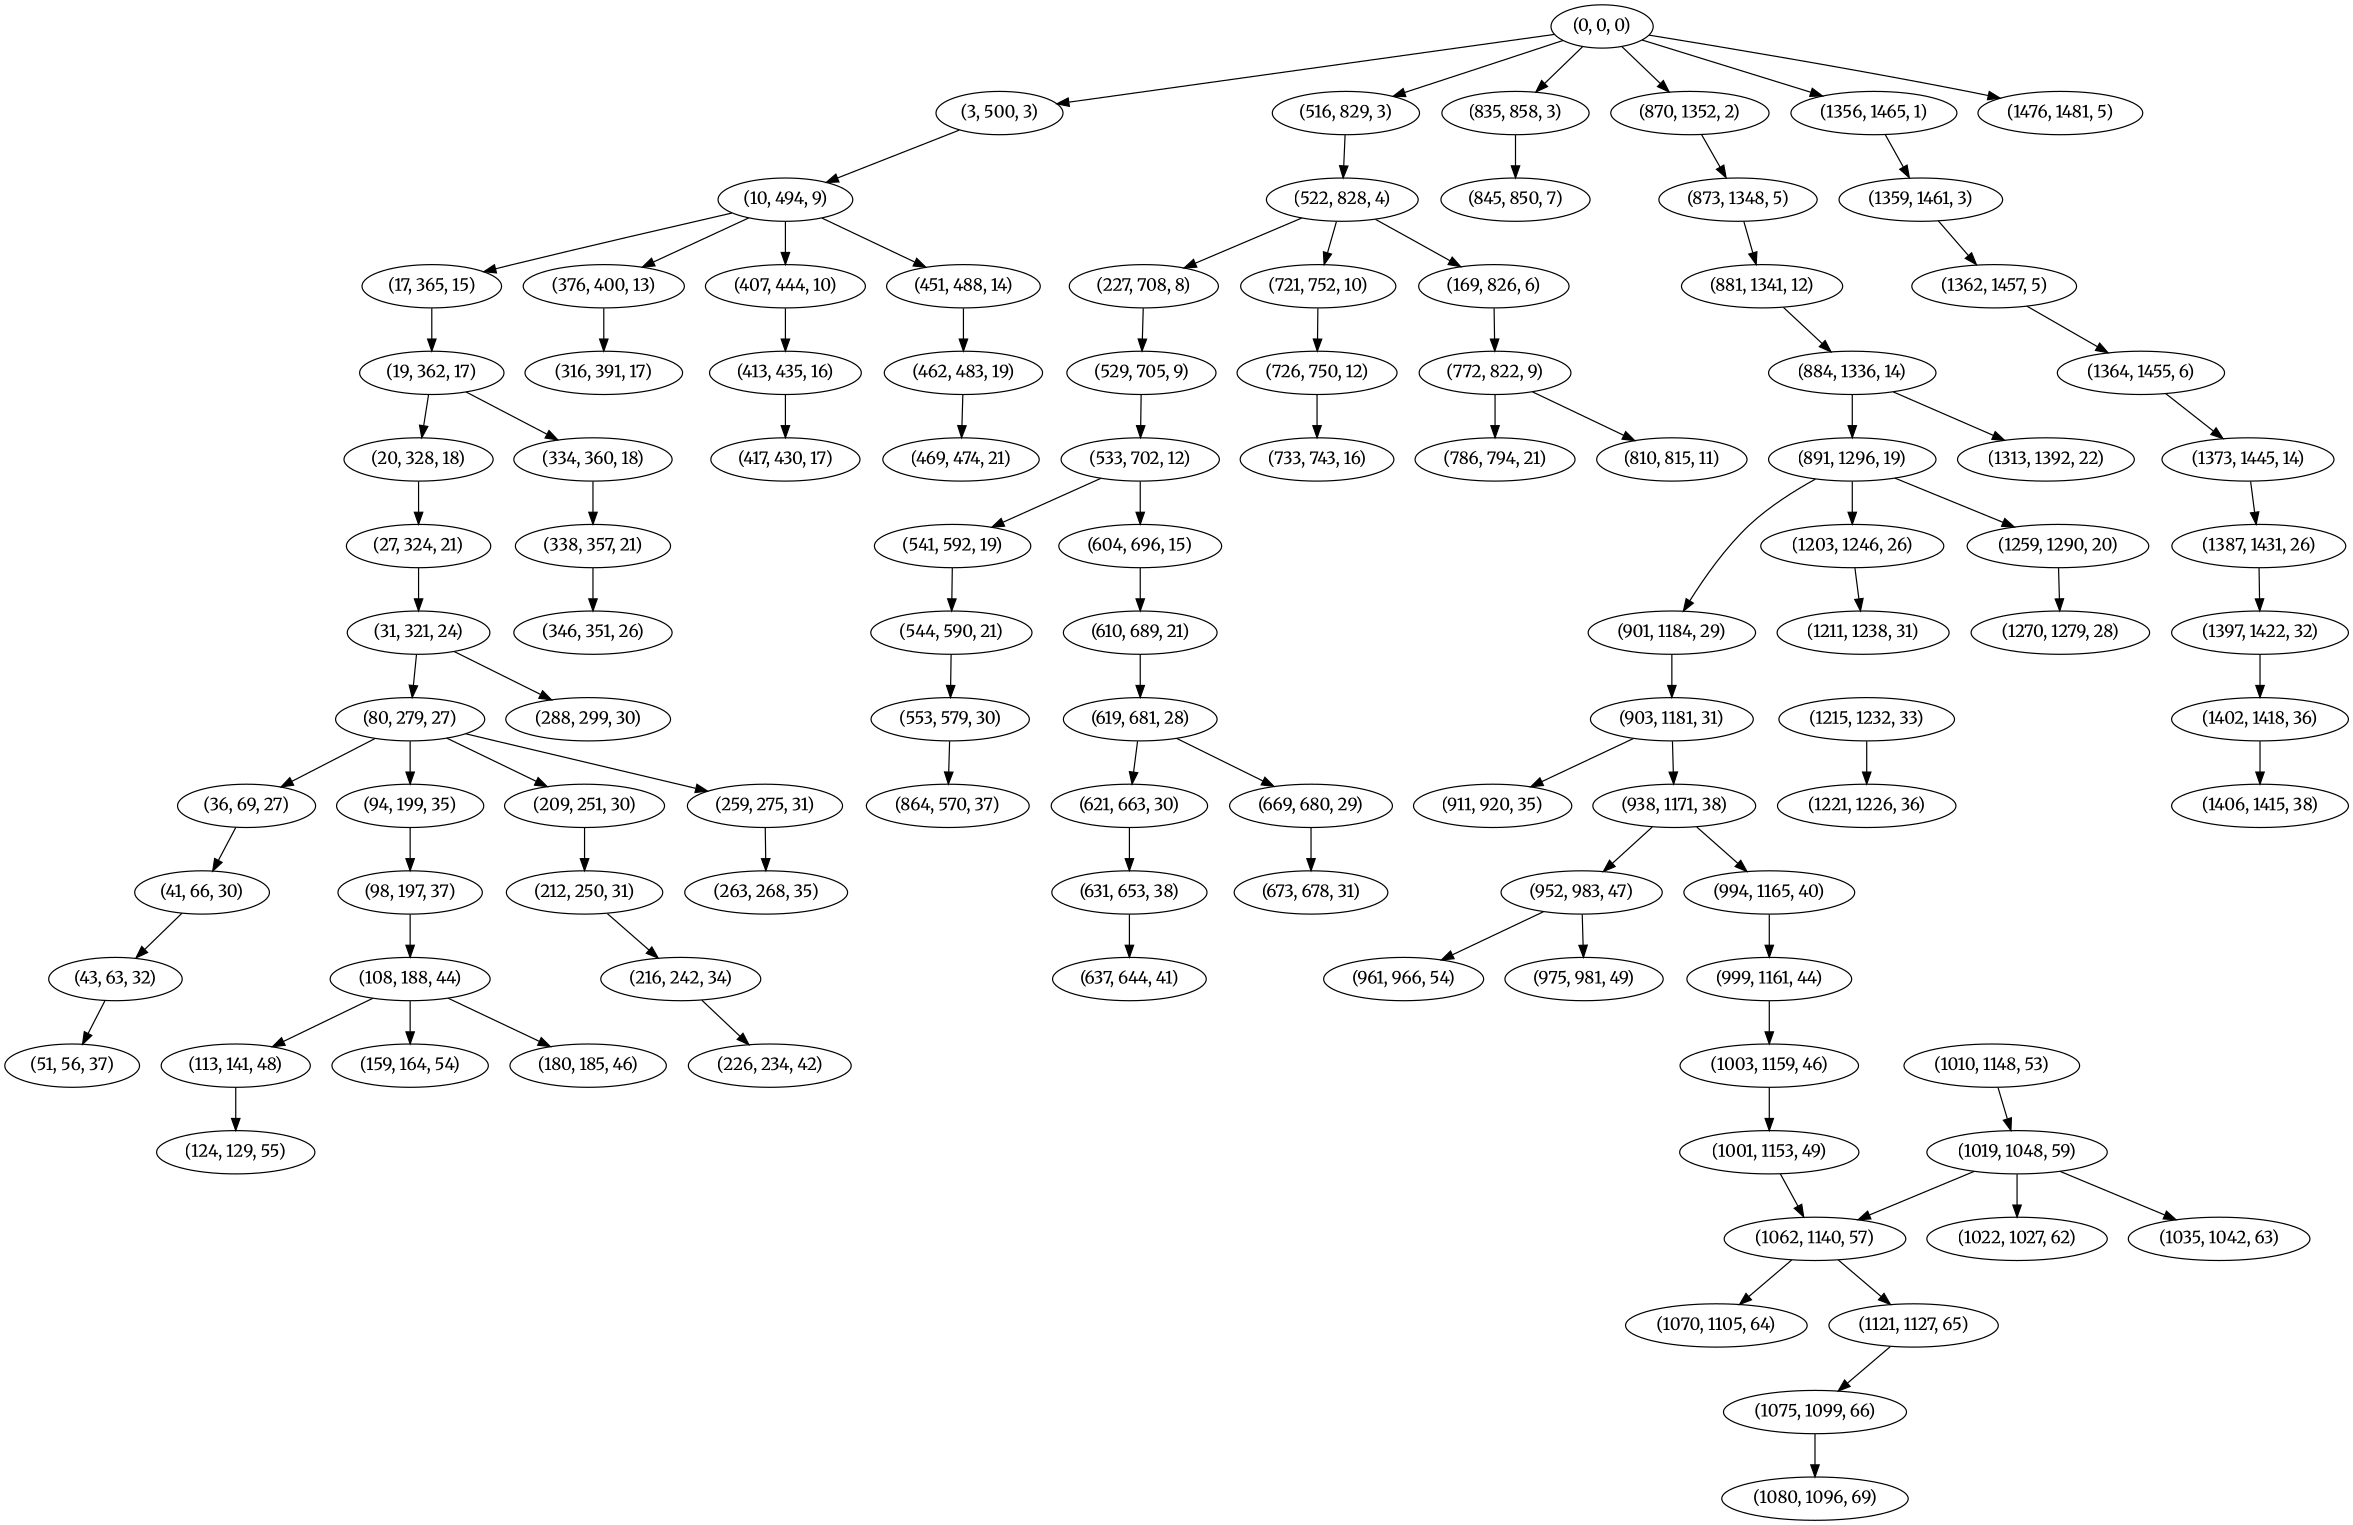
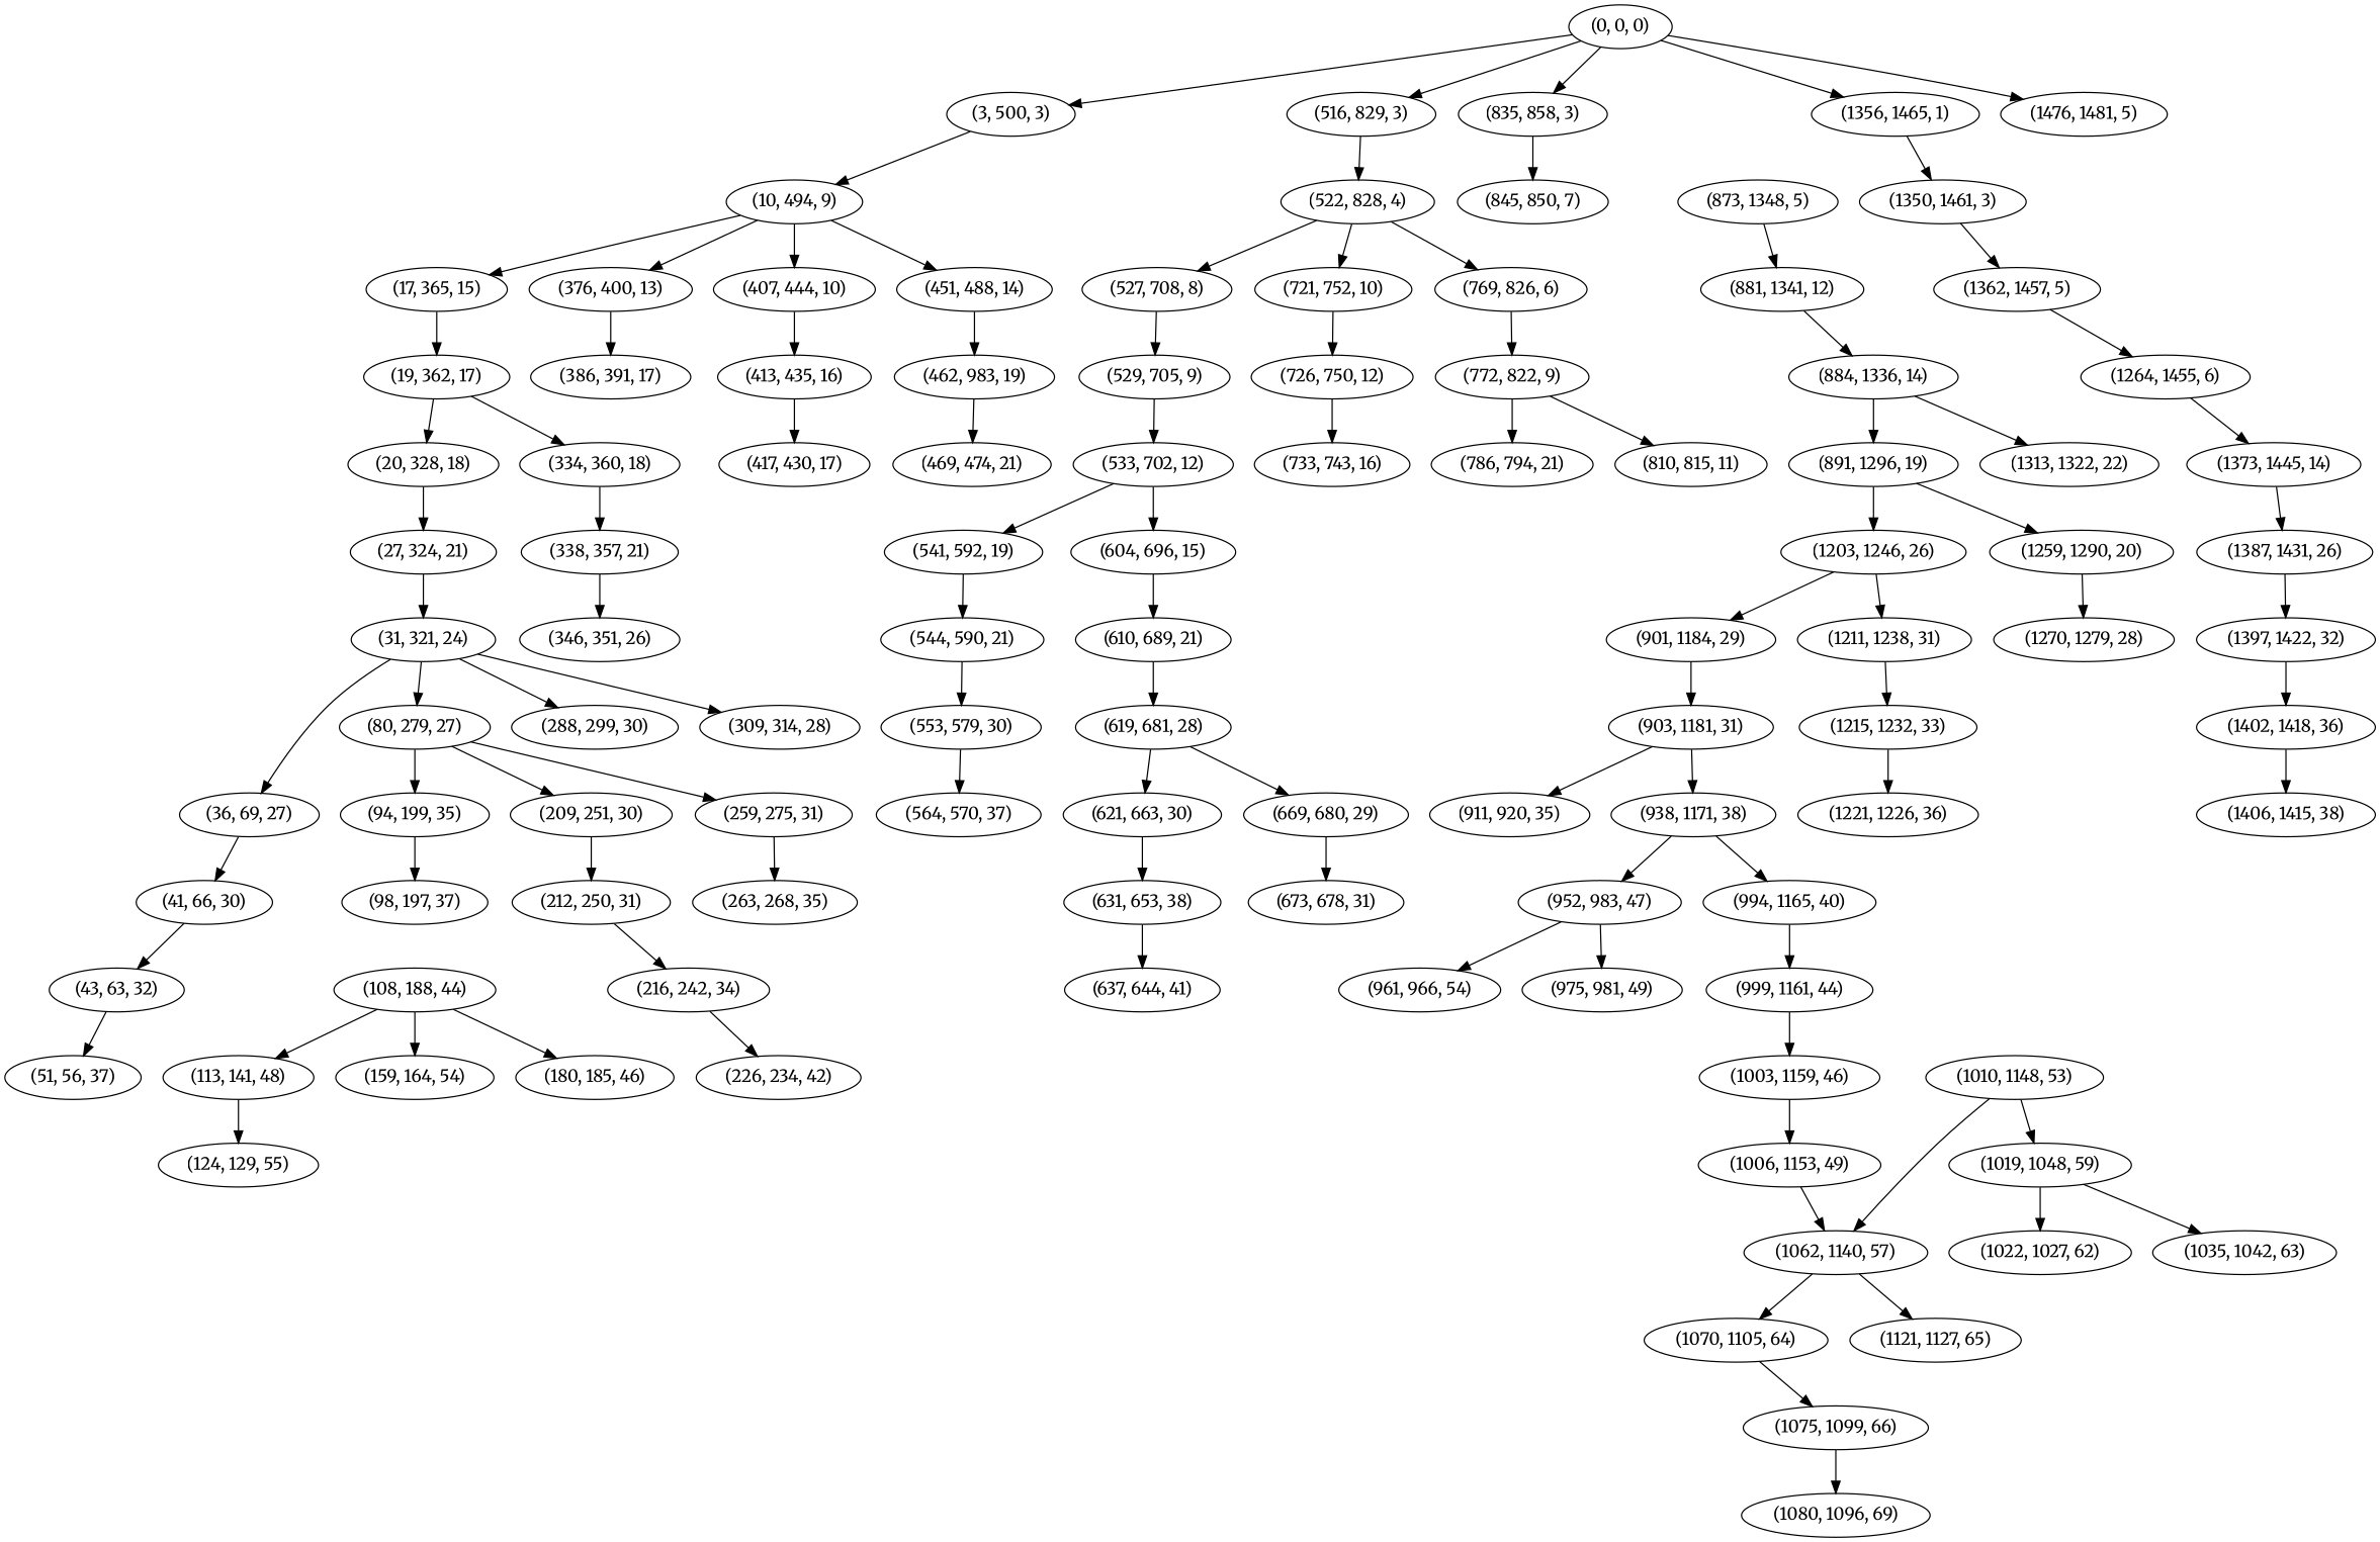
  digraph {
    fontname=Merriweather
    node [fontname=Merriweather]
    edge [fontname=Merriweather]
    "(0, 0, 0)"
    "(3, 500, 3)"
    "(516, 829, 3)"
    "(835, 858, 3)"
-   "(870, 1352, 2)"
    "(1356, 1465, 1)"
    "(1476, 1481, 5)"
    "(10, 494, 9)"
    "(522, 828, 4)"
    "(845, 850, 7)"
    "(873, 1348, 5)"
-   "(1359, 1461, 3)"
+   "(1359, 1461, 3)" [label="(1350, 1461, 3)"]
    "(17, 365, 15)"
    "(376, 400, 13)"
    "(407, 444, 10)"
    "(451, 488, 14)"
    "(19, 362, 17)"
-   "(386, 391, 17)" [label="(316, 391, 17)"]
+   "(386, 391, 17)"
    "(413, 435, 16)"
-   "(462, 483, 19)"
+   "(462, 483, 19)" [label="(462, 983, 19)"]
    "(20, 328, 18)"
    "(334, 360, 18)"
    "(27, 324, 21)"
    "(338, 357, 21)"
    "(31, 321, 24)"
    "(36, 69, 27)"
    "(80, 279, 27)"
    "(288, 299, 30)"
+   "(309, 314, 28)"
    "(41, 66, 30)"
    "(94, 199, 35)"
    "(209, 251, 30)"
    "(259, 275, 31)"
    "(43, 63, 32)"
    "(51, 56, 37)"
    "(98, 197, 37)"
    "(212, 250, 31)"
    "(263, 268, 35)"
    "(108, 188, 44)"
    "(113, 141, 48)"
    "(159, 164, 54)"
    "(180, 185, 46)"
    "(124, 129, 55)"
    "(216, 242, 34)"
    "(226, 234, 42)"
    "(346, 351, 26)"
    "(417, 430, 17)"
    "(469, 474, 21)"
-   "(527, 708, 8)" [label="(227, 708, 8)"]
+   "(527, 708, 8)"
    "(721, 752, 10)"
-   "(769, 826, 6)" [label="(169, 826, 6)"]
+   "(769, 826, 6)"
    "(529, 705, 9)"
    "(726, 750, 12)"
    "(772, 822, 9)"
    "(533, 702, 12)"
    "(541, 592, 19)"
    "(604, 696, 15)"
    "(544, 590, 21)"
    "(610, 689, 21)"
    "(553, 579, 30)"
-   "(564, 570, 37)" [label="(864, 570, 37)"]
+   "(564, 570, 37)"
    "(619, 681, 28)"
    "(621, 663, 30)"
    "(669, 680, 29)"
    "(631, 653, 38)"
    "(673, 678, 31)"
    "(637, 644, 41)"
    "(733, 743, 16)"
    "(786, 794, 21)"
    "(810, 815, 11)"
    "(881, 1341, 12)"
    "(884, 1336, 14)"
    "(891, 1296, 19)"
-   "(1313, 1322, 22)" [label="(1313, 1392, 22)"]
+   "(1313, 1322, 22)"
    "(901, 1184, 29)"
    "(1203, 1246, 26)"
    "(1259, 1290, 20)"
    "(903, 1181, 31)"
    "(1211, 1238, 31)"
    "(1270, 1279, 28)"
    "(911, 920, 35)"
    "(938, 1171, 38)"
    "(952, 983, 47)"
    "(994, 1165, 40)"
    "(961, 966, 54)"
    "(975, 981, 49)"
    "(999, 1161, 44)"
    "(1003, 1159, 46)"
-   "(1006, 1153, 49)" [label="(1001, 1153, 49)"]
+   "(1006, 1153, 49)"
    "(1062, 1140, 57)"
    "(1010, 1148, 53)"
    "(1019, 1048, 59)"
    "(1022, 1027, 62)"
    "(1035, 1042, 63)"
    "(1070, 1105, 64)"
    "(1121, 1127, 65)"
    "(1075, 1099, 66)"
    "(1080, 1096, 69)"
    "(1215, 1232, 33)"
    "(1221, 1226, 36)"
    "(1362, 1457, 5)"
-   "(1364, 1455, 6)"
+   "(1364, 1455, 6)" [label="(1264, 1455, 6)"]
    "(1373, 1445, 14)"
    "(1387, 1431, 26)"
    "(1397, 1422, 32)"
    "(1402, 1418, 36)"
    "(1406, 1415, 38)"
    "(0, 0, 0)" -> "(3, 500, 3)"
    "(0, 0, 0)" -> "(516, 829, 3)"
    "(0, 0, 0)" -> "(835, 858, 3)"
-   "(0, 0, 0)" -> "(870, 1352, 2)"
    "(0, 0, 0)" -> "(1356, 1465, 1)"
    "(0, 0, 0)" -> "(1476, 1481, 5)"
    "(3, 500, 3)" -> "(10, 494, 9)"
    "(516, 829, 3)" -> "(522, 828, 4)"
    "(835, 858, 3)" -> "(845, 850, 7)"
-   "(870, 1352, 2)" -> "(873, 1348, 5)"
    "(1356, 1465, 1)" -> "(1359, 1461, 3)"
    "(10, 494, 9)" -> "(17, 365, 15)"
    "(10, 494, 9)" -> "(376, 400, 13)"
    "(10, 494, 9)" -> "(407, 444, 10)"
    "(10, 494, 9)" -> "(451, 488, 14)"
    "(522, 828, 4)" -> "(527, 708, 8)"
    "(522, 828, 4)" -> "(721, 752, 10)"
    "(522, 828, 4)" -> "(769, 826, 6)"
    "(873, 1348, 5)" -> "(881, 1341, 12)"
    "(1359, 1461, 3)" -> "(1362, 1457, 5)"
    "(17, 365, 15)" -> "(19, 362, 17)"
    "(376, 400, 13)" -> "(386, 391, 17)"
    "(407, 444, 10)" -> "(413, 435, 16)"
    "(451, 488, 14)" -> "(462, 483, 19)"
    "(19, 362, 17)" -> "(20, 328, 18)"
    "(19, 362, 17)" -> "(334, 360, 18)"
    "(413, 435, 16)" -> "(417, 430, 17)"
    "(462, 483, 19)" -> "(469, 474, 21)"
    "(20, 328, 18)" -> "(27, 324, 21)"
    "(334, 360, 18)" -> "(338, 357, 21)"
    "(27, 324, 21)" -> "(31, 321, 24)"
    "(338, 357, 21)" -> "(346, 351, 26)"
-   "(80, 279, 27)" -> "(36, 69, 27)"
+   "(31, 321, 24)" -> "(36, 69, 27)"
    "(31, 321, 24)" -> "(80, 279, 27)"
    "(31, 321, 24)" -> "(288, 299, 30)"
+   "(31, 321, 24)" -> "(309, 314, 28)"
    "(36, 69, 27)" -> "(41, 66, 30)"
    "(80, 279, 27)" -> "(94, 199, 35)"
    "(80, 279, 27)" -> "(209, 251, 30)"
    "(80, 279, 27)" -> "(259, 275, 31)"
    "(41, 66, 30)" -> "(43, 63, 32)"
    "(94, 199, 35)" -> "(98, 197, 37)"
    "(209, 251, 30)" -> "(212, 250, 31)"
    "(259, 275, 31)" -> "(263, 268, 35)"
    "(43, 63, 32)" -> "(51, 56, 37)"
-   "(98, 197, 37)" -> "(108, 188, 44)"
    "(212, 250, 31)" -> "(216, 242, 34)"
    "(108, 188, 44)" -> "(113, 141, 48)"
    "(108, 188, 44)" -> "(159, 164, 54)"
    "(108, 188, 44)" -> "(180, 185, 46)"
    "(113, 141, 48)" -> "(124, 129, 55)"
    "(216, 242, 34)" -> "(226, 234, 42)"
    "(527, 708, 8)" -> "(529, 705, 9)"
    "(721, 752, 10)" -> "(726, 750, 12)"
    "(769, 826, 6)" -> "(772, 822, 9)"
    "(529, 705, 9)" -> "(533, 702, 12)"
    "(726, 750, 12)" -> "(733, 743, 16)"
    "(772, 822, 9)" -> "(786, 794, 21)"
    "(772, 822, 9)" -> "(810, 815, 11)"
    "(533, 702, 12)" -> "(541, 592, 19)"
    "(533, 702, 12)" -> "(604, 696, 15)"
    "(541, 592, 19)" -> "(544, 590, 21)"
    "(604, 696, 15)" -> "(610, 689, 21)"
    "(544, 590, 21)" -> "(553, 579, 30)"
    "(610, 689, 21)" -> "(619, 681, 28)"
    "(553, 579, 30)" -> "(564, 570, 37)"
    "(619, 681, 28)" -> "(621, 663, 30)"
    "(619, 681, 28)" -> "(669, 680, 29)"
    "(621, 663, 30)" -> "(631, 653, 38)"
    "(669, 680, 29)" -> "(673, 678, 31)"
    "(631, 653, 38)" -> "(637, 644, 41)"
    "(881, 1341, 12)" -> "(884, 1336, 14)"
    "(884, 1336, 14)" -> "(891, 1296, 19)"
    "(884, 1336, 14)" -> "(1313, 1322, 22)"
-   "(891, 1296, 19)" -> "(901, 1184, 29)"
+   "(1203, 1246, 26)" -> "(901, 1184, 29)"
    "(891, 1296, 19)" -> "(1203, 1246, 26)"
    "(891, 1296, 19)" -> "(1259, 1290, 20)"
    "(901, 1184, 29)" -> "(903, 1181, 31)"
    "(1203, 1246, 26)" -> "(1211, 1238, 31)"
    "(1259, 1290, 20)" -> "(1270, 1279, 28)"
    "(903, 1181, 31)" -> "(911, 920, 35)"
    "(903, 1181, 31)" -> "(938, 1171, 38)"
+   "(1211, 1238, 31)" -> "(1215, 1232, 33)"
    "(938, 1171, 38)" -> "(952, 983, 47)"
    "(938, 1171, 38)" -> "(994, 1165, 40)"
    "(952, 983, 47)" -> "(961, 966, 54)"
    "(952, 983, 47)" -> "(975, 981, 49)"
    "(994, 1165, 40)" -> "(999, 1161, 44)"
    "(999, 1161, 44)" -> "(1003, 1159, 46)"
    "(1003, 1159, 46)" -> "(1006, 1153, 49)"
    "(1006, 1153, 49)" -> "(1062, 1140, 57)"
    "(1062, 1140, 57)" -> "(1070, 1105, 64)"
    "(1062, 1140, 57)" -> "(1121, 1127, 65)"
-   "(1019, 1048, 59)" -> "(1062, 1140, 57)"
+   "(1010, 1148, 53)" -> "(1062, 1140, 57)"
    "(1010, 1148, 53)" -> "(1019, 1048, 59)"
    "(1019, 1048, 59)" -> "(1022, 1027, 62)"
    "(1019, 1048, 59)" -> "(1035, 1042, 63)"
-   "(1121, 1127, 65)" -> "(1075, 1099, 66)"
+   "(1070, 1105, 64)" -> "(1075, 1099, 66)"
    "(1075, 1099, 66)" -> "(1080, 1096, 69)"
    "(1215, 1232, 33)" -> "(1221, 1226, 36)"
    "(1362, 1457, 5)" -> "(1364, 1455, 6)"
    "(1364, 1455, 6)" -> "(1373, 1445, 14)"
    "(1373, 1445, 14)" -> "(1387, 1431, 26)"
    "(1387, 1431, 26)" -> "(1397, 1422, 32)"
    "(1397, 1422, 32)" -> "(1402, 1418, 36)"
    "(1402, 1418, 36)" -> "(1406, 1415, 38)"
  }
